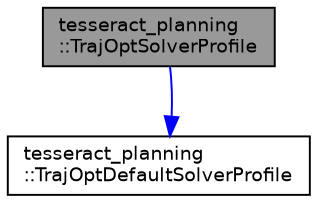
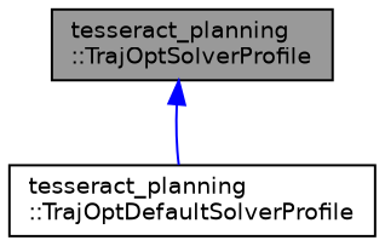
  digraph {
    node [color=black fontname=Helvetica fontsize=10 shape=box style=filled]
    n1 [fillcolor=grey60 fontcolor=black height=0.2 label="tesseract_planning\l::TrajOptSolverProfile" width=0.4]
    n2 [fillcolor=white height=0.2 label="tesseract_planning\l::TrajOptDefaultSolverProfile" width=0.4]
-   n2 -> n1 [color=blue dir=back fontname=Helvetica fontsize=10 labelfontname=Helvetica labelfontsize=10 style=solid]
+   n1 -> n2 [color=blue dir=back fontname=Helvetica fontsize=10 labelfontname=Helvetica labelfontsize=10 style=solid]
  }
